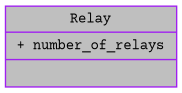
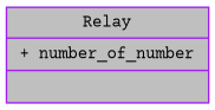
  digraph {
    fontname="Courier Prime"
-   n1 [color=purple fillcolor=grey75 fontcolor=black fontname="Courier Prime" fontsize=10 height=0.2 label="{Relay\n|+ number_of_relays\l|}" shape=record style=filled width=0.4]
+   n1 [color=purple fillcolor=grey75 fontcolor=black fontname="Courier Prime" fontsize=10 height=0.2 label="{Relay\n|+ number_of_number\l|}" shape=record style=filled width=0.4]
  }
